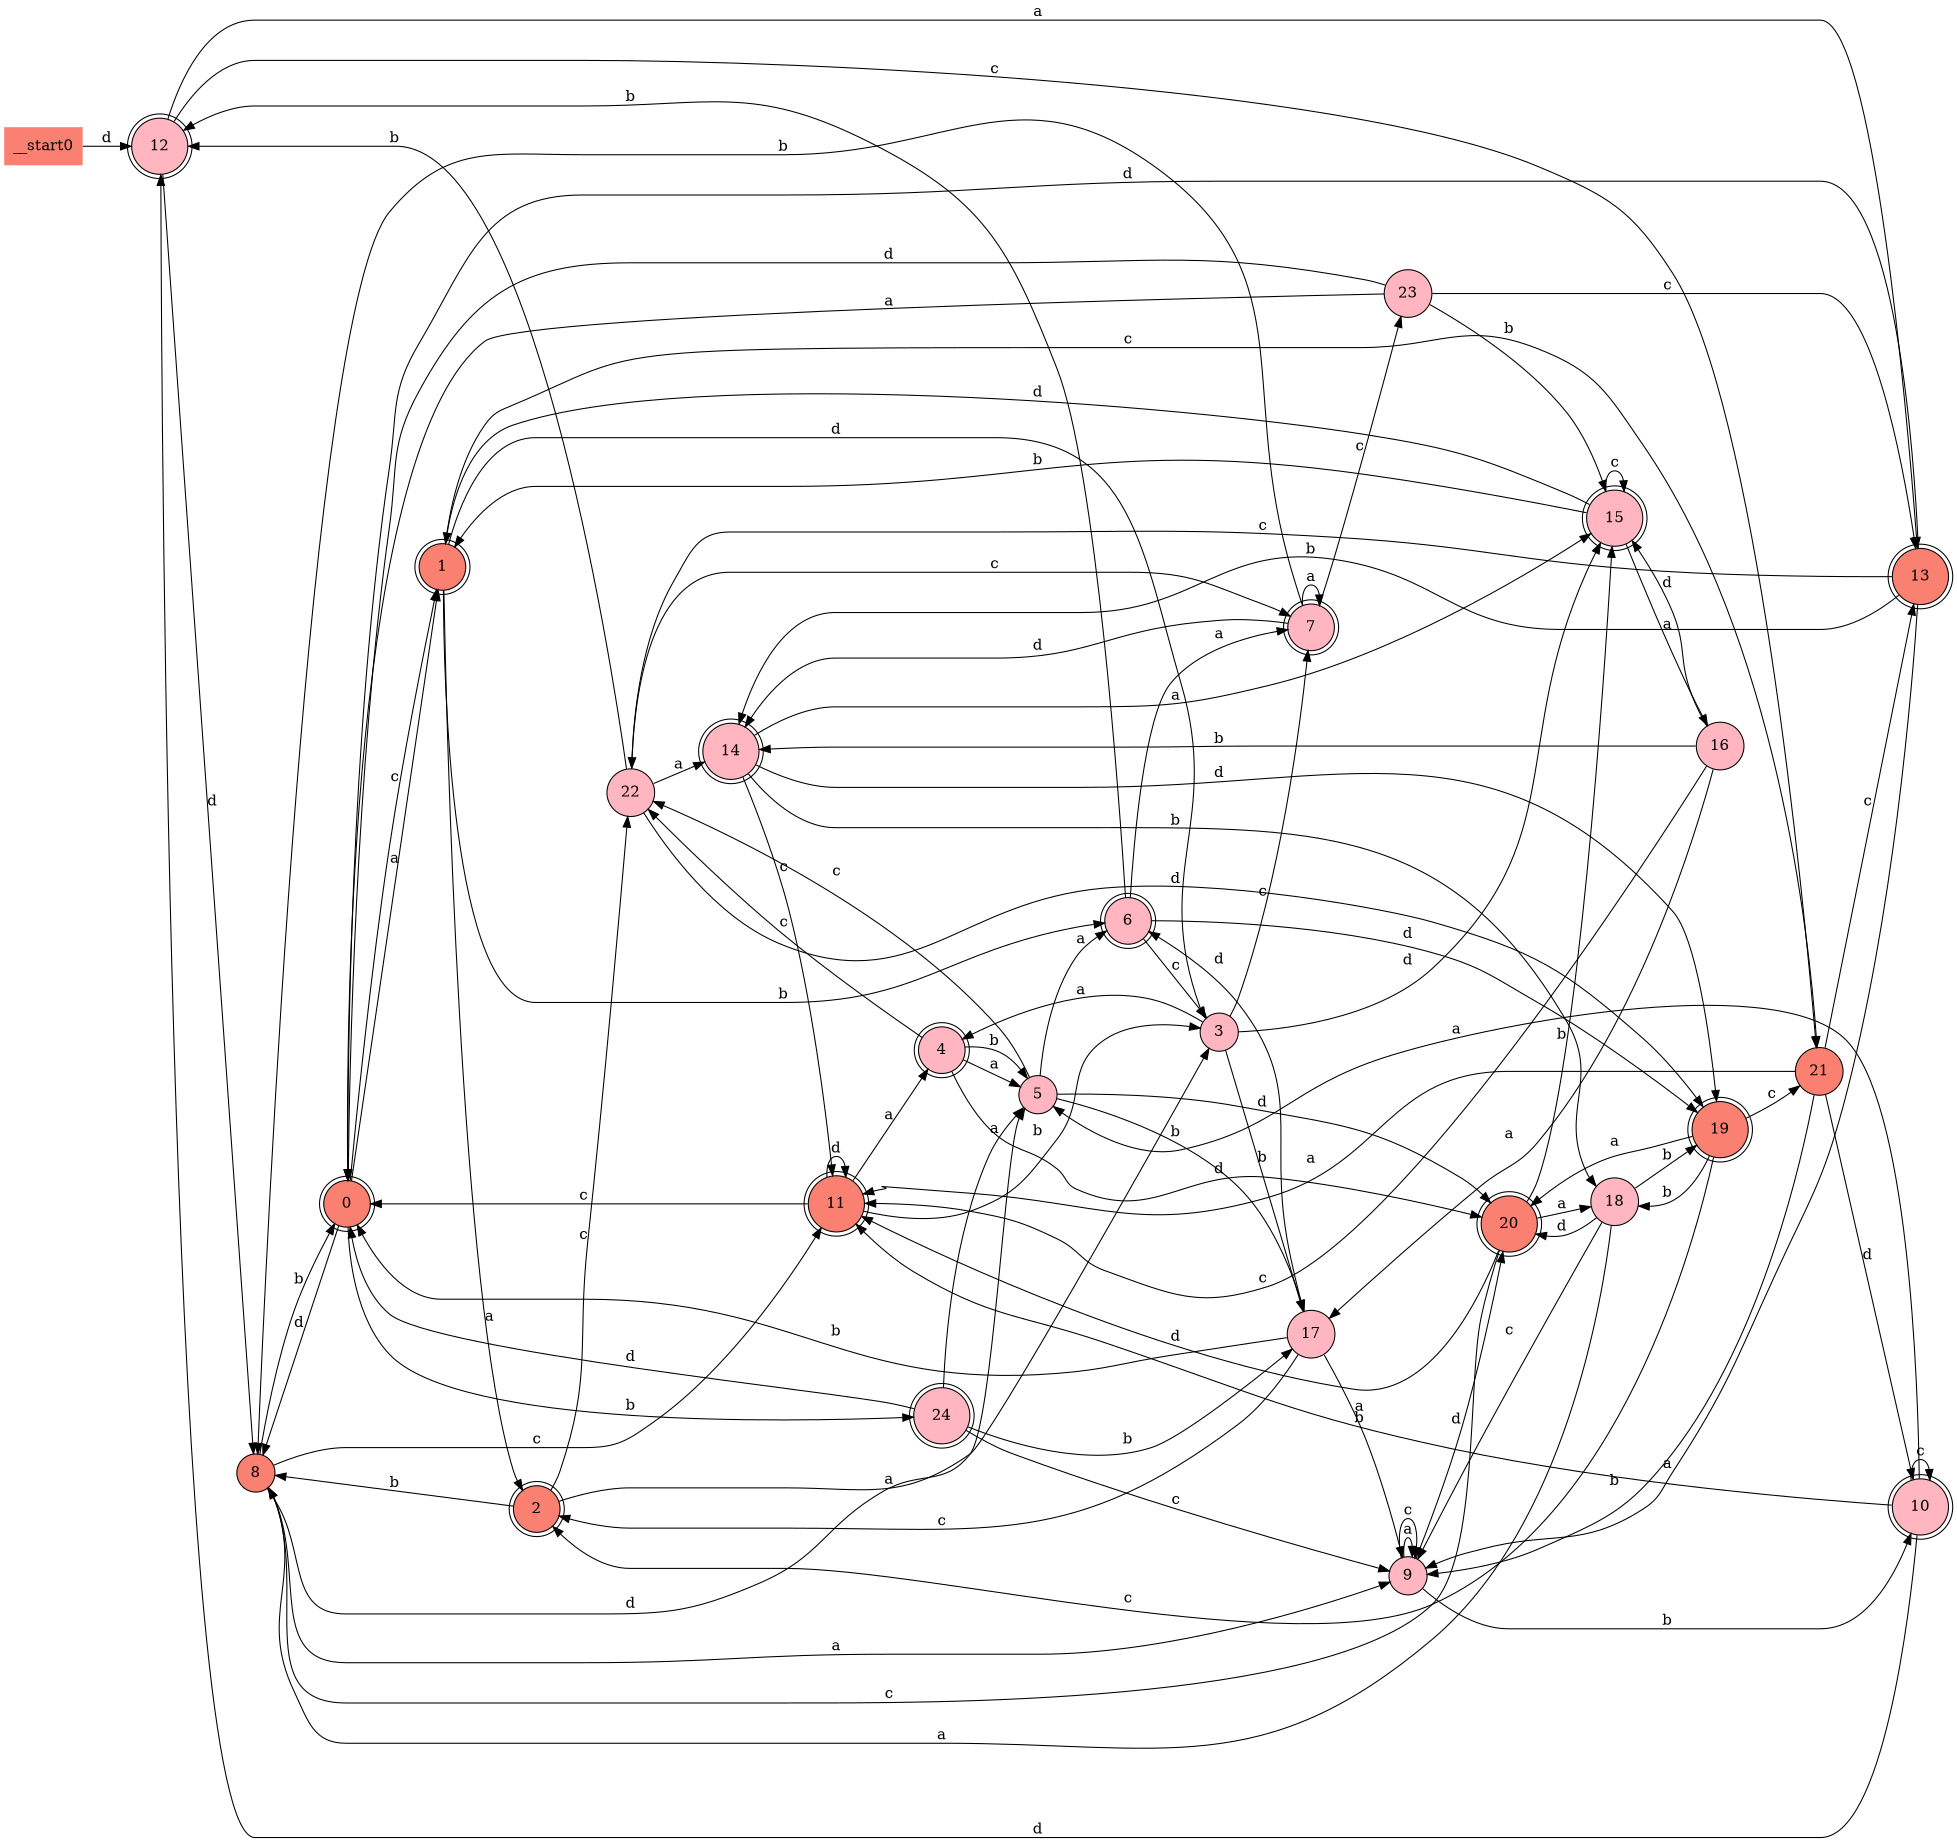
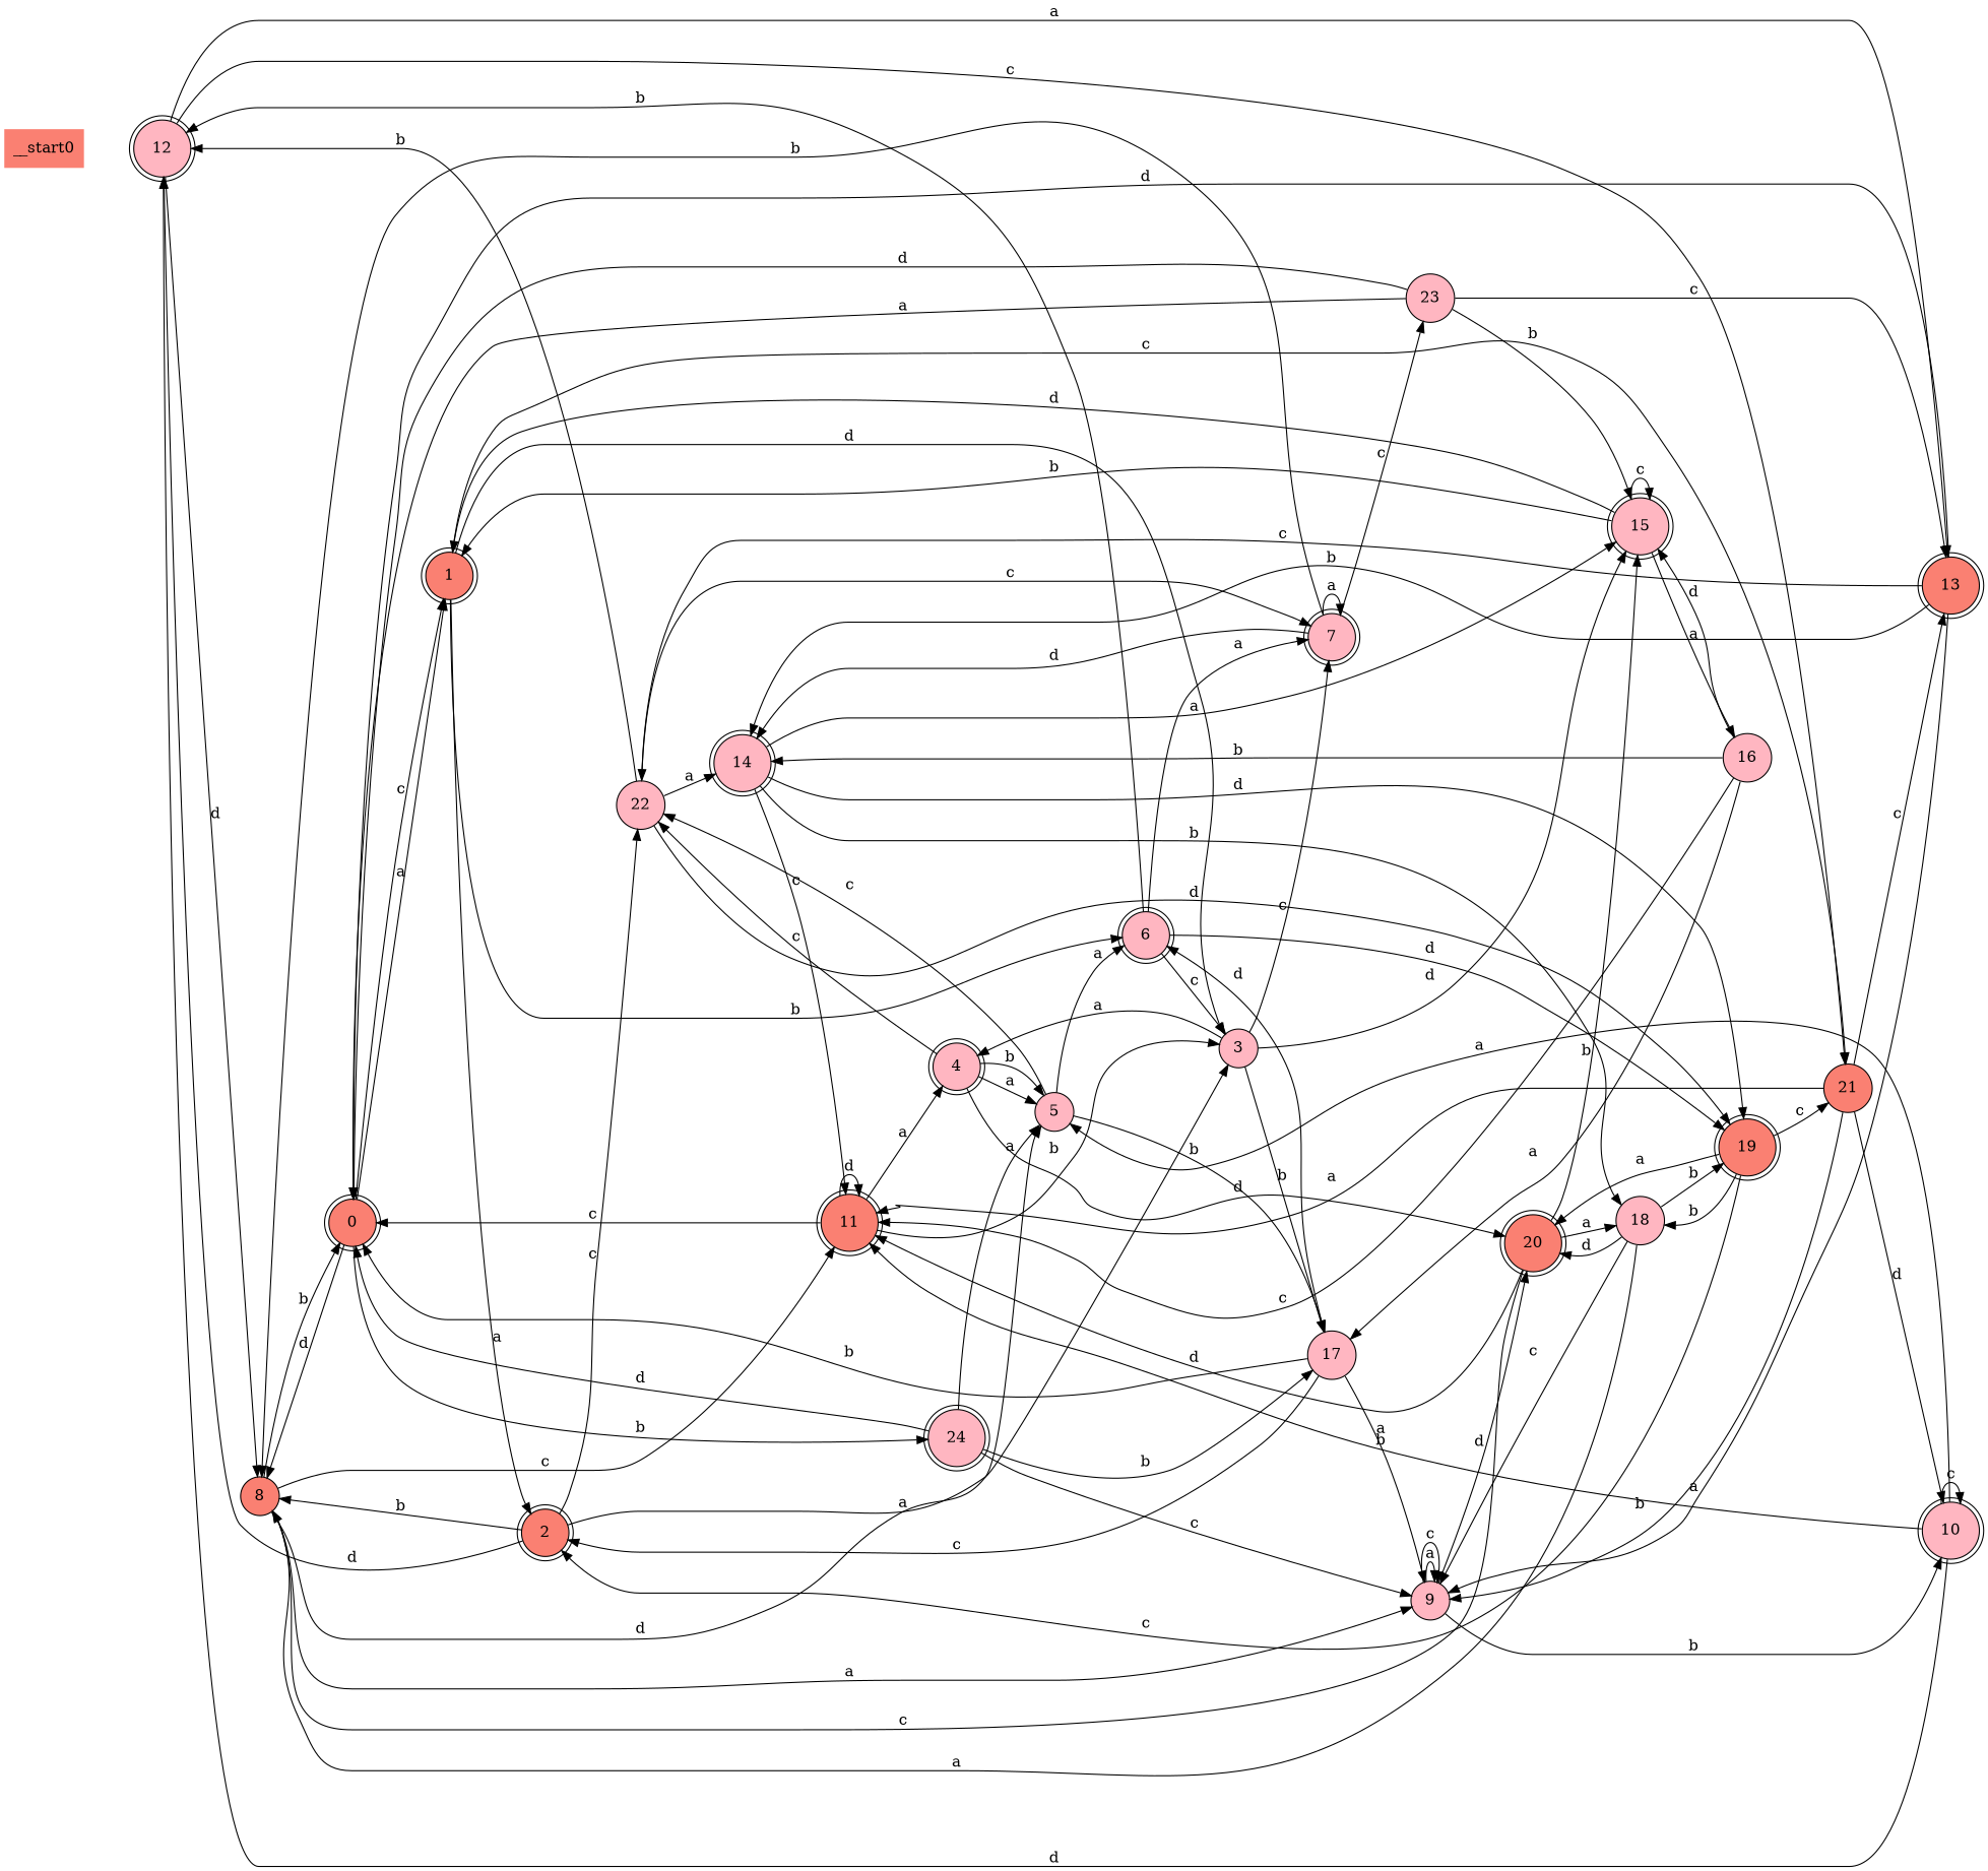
  digraph {
    rankdir=LR
    node [fillcolor=lightpink shape=doublecircle style="rounded,filled" color=black]
    __start0 [fillcolor=salmon shape=none style=filled color=""]
    n2 [fillcolor=salmon label=0]
    n3 [fillcolor=salmon label=1]
    n4 [fillcolor=salmon label=8 shape=circle style=filled]
    n5 [label=24]
    n6 [fillcolor=salmon label=2]
    n7 [label=3 shape=circle style=filled]
    n8 [label=6]
    n9 [fillcolor=salmon label=21 shape=circle style=filled]
    n10 [label=5 shape=circle style=filled]
    n11 [label=9 shape=circle style=filled]
    n12 [fillcolor=salmon label=11]
    n13 [label=17 shape=circle style=filled]
    n14 [label=12]
    n15 [label=22 shape=circle style=filled]
    n16 [label=4]
    n17 [label=7]
    n18 [label=15]
    n19 [fillcolor=salmon label=19]
    n20 [label=10]
    n21 [fillcolor=salmon label=13]
    n22 [label=14]
    n23 [fillcolor=salmon label=20]
    n24 [label=23 shape=circle style=filled]
    n25 [label=16 shape=circle style=filled]
    n26 [label=18 shape=circle style=filled]
    n2 -> n3 [label=a]
    n2 -> n3 [label=c]
    n2 -> n4 [label=d]
    n2 -> n5 [label=b]
    n3 -> n6 [label=a]
    n3 -> n7 [label=d]
    n3 -> n8 [label=b]
    n3 -> n9 [label=c]
    n4 -> n2 [label=b]
    n4 -> n10 [label=d]
    n4 -> n11 [label=a]
    n4 -> n12 [label=c]
    n5 -> n2 [label=d]
    n5 -> n10 [label=a]
    n5 -> n11 [label=c]
    n5 -> n13 [label=b]
    n6 -> n4 [label=b]
    n6 -> n7 [label=a]
-   __start0 -> n14 [label=d]
+   n6 -> n14 [label=d]
    n6 -> n15 [label=c]
    n7 -> n13 [label=b]
    n7 -> n16 [label=a]
    n7 -> n17 [label=c]
    n7 -> n18 [label=d]
    n8 -> n7 [label=c]
    n8 -> n14 [label=b]
    n8 -> n17 [label=a]
    n8 -> n19 [label=d]
    n9 -> n11 [label=b]
    n9 -> n12 [label=a]
    n9 -> n20 [label=d]
    n9 -> n21 [label=c]
    n10 -> n8 [label=a]
    n10 -> n13 [label=b]
    n10 -> n15 [label=c]
-   n10 -> n23 [label=d]
    n11 -> n11 [label=a]
    n11 -> n11 [label=c]
    n11 -> n20 [label=b]
    n11 -> n23 [label=d]
    n12 -> n2 [label=c]
    n12 -> n7 [label=b]
    n12 -> n12 [label=d]
    n12 -> n16 [label=a]
    n13 -> n2 [label=b]
    n13 -> n6 [label=c]
    n13 -> n8 [label=d]
    n13 -> n11 [label=a]
    n14 -> n4 [label=d]
    n14 -> n9 [label=c]
    n14 -> n21 [label=a]
    n15 -> n14 [label=b]
    n15 -> n17 [label=c]
    n15 -> n19 [label=d]
    n15 -> n22 [label=a]
    n16 -> n10 [label=a]
    n16 -> n10 [label=b]
    n16 -> n15 [label=c]
    n16 -> n23 [label=d]
    n17 -> n4 [label=b]
    n17 -> n17 [label=a]
    n17 -> n22 [label=d]
    n17 -> n24 [label=c]
    n18 -> n3 [label=b]
    n18 -> n3 [label=d]
    n18 -> n18 [label=c]
    n18 -> n25 [label=a]
    n19 -> n6 [label=c]
    n19 -> n9 [label=c]
    n19 -> n23 [label=a]
    n19 -> n26 [label=b]
    n20 -> n10 [label=a]
    n20 -> n12 [label=b]
    n20 -> n14 [label=d]
    n20 -> n20 [label=c]
    n21 -> n2 [label=d]
    n21 -> n11 [label=a]
    n21 -> n15 [label=c]
    n21 -> n22 [label=b]
    n22 -> n12 [label=c]
    n22 -> n18 [label=a]
    n22 -> n19 [label=d]
    n22 -> n26 [label=b]
    n23 -> n4 [label=c]
    n23 -> n12 [label=d]
    n23 -> n18 [label=b]
    n23 -> n26 [label=a]
    n24 -> n2 [label=a]
    n24 -> n2 [label=d]
    n24 -> n18 [label=b]
    n24 -> n21 [label=c]
    n25 -> n12 [label=c]
    n25 -> n13 [label=a]
    n25 -> n18 [label=d]
    n25 -> n22 [label=b]
    n26 -> n4 [label=a]
    n26 -> n11 [label=c]
    n26 -> n19 [label=b]
    n26 -> n23 [label=d]
  }
